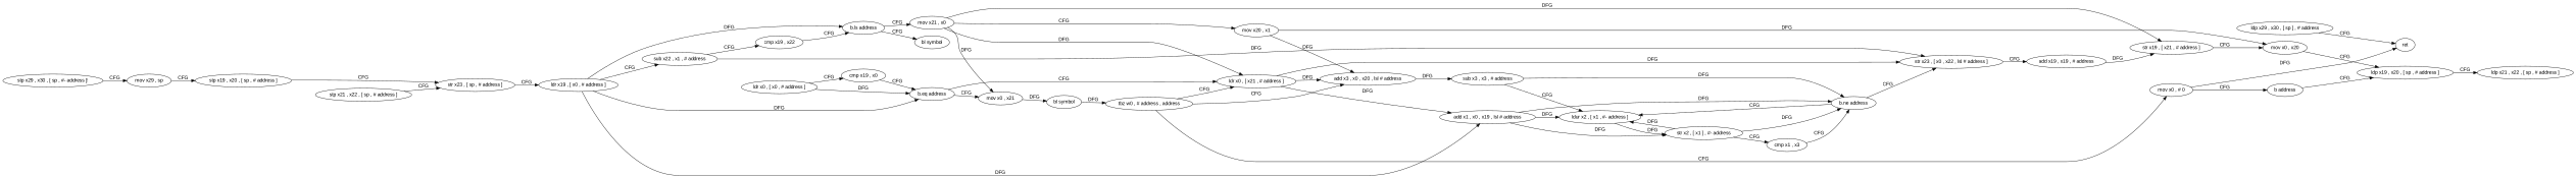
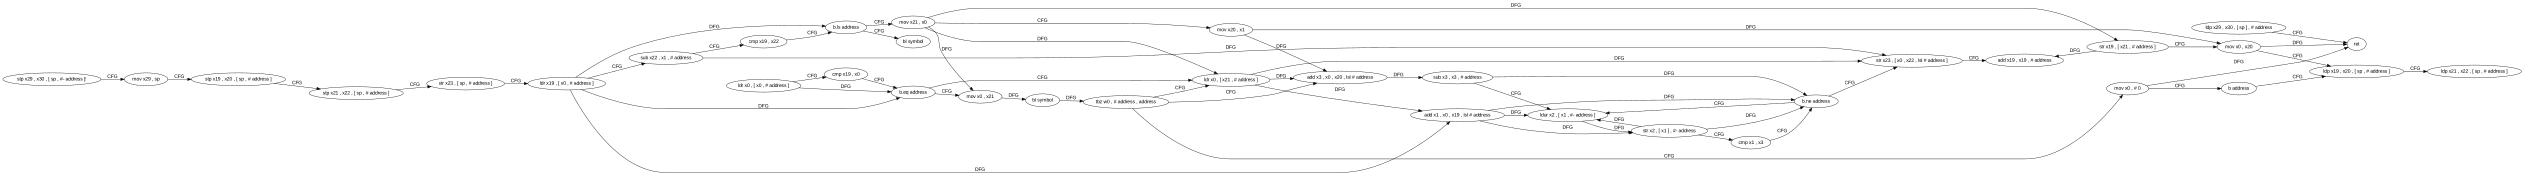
  digraph {
    fontname="Liberation Sans"
    rankdir=LR
    node [fontname="Liberation Sans"]
    edge [fontname="Liberation Sans"]
    n1 [label="stp x29 , x30 , [ sp , #- address ]!"]
    n2 [label="mov x29 , sp"]
    n3 [label="stp x19 , x20 , [ sp , # address ]"]
    n4 [label="stp x21 , x22 , [ sp , # address ]"]
    n5 [label="str x23 , [ sp , # address ]"]
    n6 [label="ldr x19 , [ x0 , # address ]"]
    n7 [label="sub x22 , x1 , # address"]
    n8 [label="b.ls address"]
    n9 [label="b.eq address"]
    n10 [label="add x1 , x0 , x19 , lsl # address"]
    n11 [label="cmp x19 , x22"]
    n12 [label="str x23 , [ x0 , x22 , lsl # address ]"]
    n13 [label="bl symbol"]
    n14 [label="mov x21 , x0"]
    n15 [label="mov x0 , x21"]
    n16 [label="ldr x0 , [ x21 , # address ]"]
    n17 [label="ldur x2 , [ x1 , #- address ]"]
    n18 [label="str x2 , [ x1 ] , #- address"]
    n19 [label="b.ne address"]
    n20 [label="add x19 , x19 , # address"]
    n21 [label="str x19 , [ x21 , # address ]"]
    n22 [label="mov x20 , x1"]
    n23 [label="add x3 , x0 , x20 , lsl # address"]
    n24 [label="mov x0 , x20"]
    n25 [label="bl symbol"]
    n26 [label="sub x3 , x3 , # address"]
    n27 [label=ret]
    n28 [label="ldp x19 , x20 , [ sp , # address ]"]
    n29 [label="ldr x0 , [ x0 , # address ]"]
    n30 [label="cmp x19 , x0"]
    n31 [label="tbz w0 , # address , address"]
    n32 [label="mov x0 , # 0"]
    n33 [label="b address"]
    n34 [label="cmp x1 , x3"]
    n35 [label="ldp x21 , x22 , [ sp , # address ]"]
    n36 [label="ldp x29 , x30 , [ sp ] , # address"]
    n1 -> n2 [label=CFG]
    n2 -> n3 [label=CFG]
-   n3 -> n5 [label=CFG]
+   n3 -> n4 [label=CFG]
    n4 -> n5 [label=CFG]
    n5 -> n6 [label=CFG]
    n6 -> n7 [label=CFG]
    n6 -> n8 [label=DFG]
    n6 -> n9 [label=DFG]
    n6 -> n10 [label=DFG]
    n7 -> n11 [label=CFG]
    n7 -> n12 [label=DFG]
    n8 -> n13 [label=CFG]
    n8 -> n14 [label=CFG]
    n9 -> n15 [label=CFG]
    n9 -> n16 [label=CFG]
    n10 -> n17 [label=DFG]
    n10 -> n18 [label=DFG]
    n10 -> n19 [label=DFG]
    n11 -> n8 [label=CFG]
    n12 -> n20 [label=CFG]
    n14 -> n15 [label=DFG]
    n14 -> n16 [label=DFG]
    n14 -> n21 [label=DFG]
    n14 -> n22 [label=CFG]
    n15 -> n25 [label=DFG]
    n16 -> n10 [label=DFG]
    n16 -> n12 [label=DFG]
    n16 -> n23 [label=DFG]
    n17 -> n18 [label=DFG]
    n18 -> n17 [label=DFG]
    n18 -> n19 [label=DFG]
    n18 -> n34 [label=CFG]
    n19 -> n12 [label=CFG]
    n19 -> n17 [label=CFG]
-   n20 -> n21 [label=DFG]
+   n21 -> n20 [label=DFG]
    n21 -> n24 [label=CFG]
    n22 -> n23 [label=DFG]
    n22 -> n24 [label=DFG]
    n23 -> n26 [label=DFG]
+   n24 -> n27 [label=DFG]
    n24 -> n28 [label=CFG]
    n25 -> n31 [label=DFG]
    n26 -> n17 [label=CFG]
    n26 -> n19 [label=DFG]
    n28 -> n35 [label=CFG]
    n29 -> n9 [label=DFG]
    n29 -> n30 [label=CFG]
    n30 -> n9 [label=CFG]
    n31 -> n16 [label=CFG]
    n31 -> n23 [label=CFG]
    n31 -> n32 [label=CFG]
    n32 -> n27 [label=DFG]
    n32 -> n33 [label=CFG]
    n33 -> n28 [label=CFG]
    n34 -> n19 [label=CFG]
    n36 -> n27 [label=CFG]
  }
